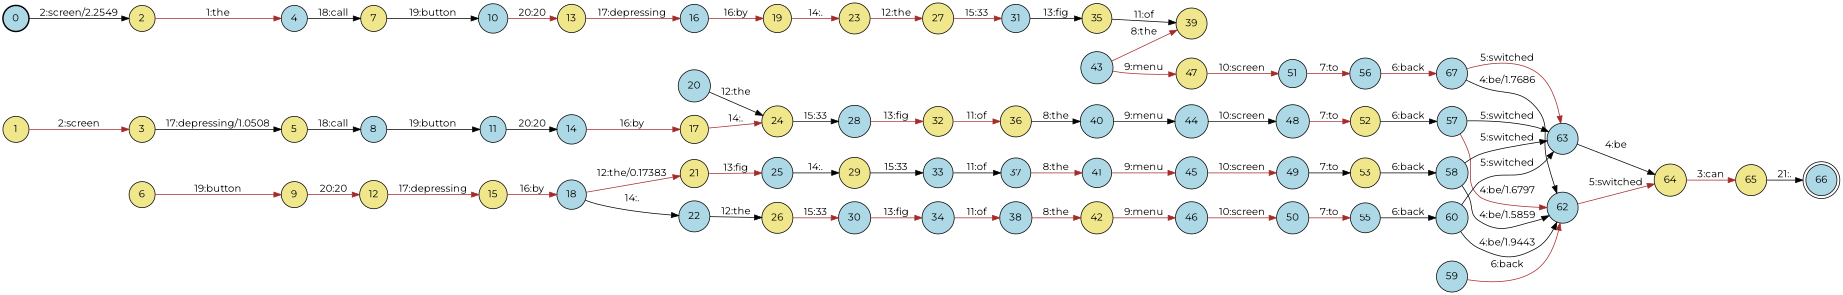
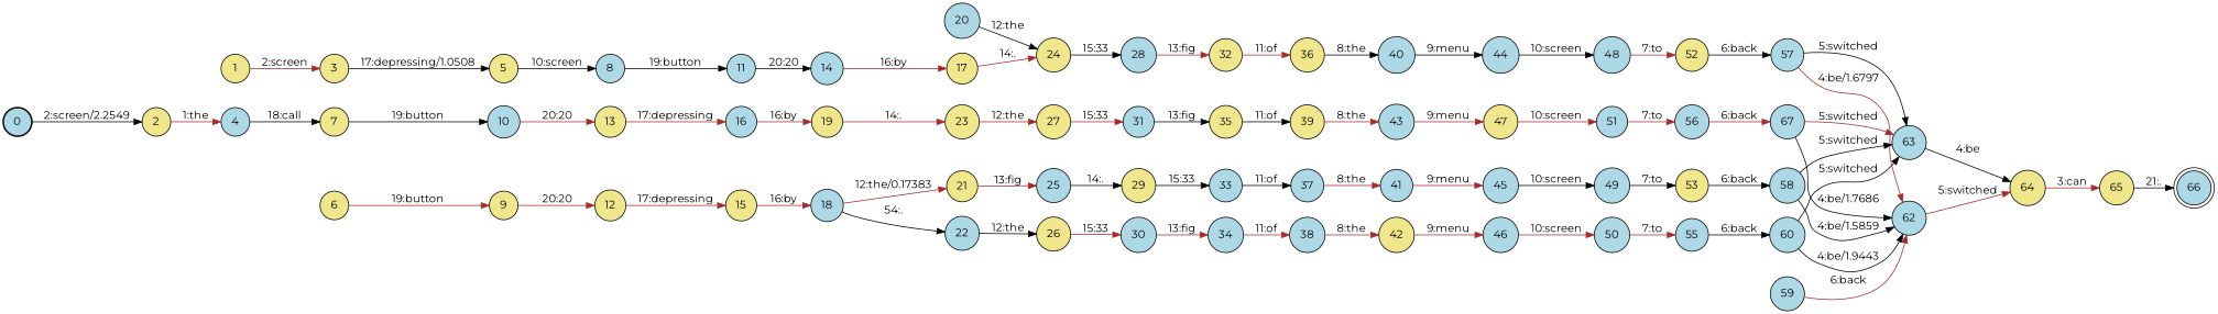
  digraph {
    fontname=Montserrat
    nodesep=0.25
    rankdir=LR
    ranksep=0.4
    node [fillcolor=lightblue fontname=Montserrat fontsize=14 shape=circle style="solid,filled"]
    edge [color=brown fontname=Montserrat fontsize=14]
    n1 [label=0 style="bold,filled"]
    n2 [fillcolor=khaki label=2]
    n3 [fillcolor=khaki label=1]
    n4 [fillcolor=khaki label=3]
    n5 [label=4]
    n6 [fillcolor=khaki label=5]
    n7 [fillcolor=khaki label=7]
    n8 [label=8]
    n9 [fillcolor=khaki label=6]
    n10 [fillcolor=khaki label=9]
    n11 [label=10]
    n12 [label=11]
    n13 [fillcolor=khaki label=12]
    n14 [fillcolor=khaki label=13]
    n15 [label=14]
    n16 [fillcolor=khaki label=15]
    n17 [label=16]
    n18 [fillcolor=khaki label=17]
    n19 [label=18]
    n20 [fillcolor=khaki label=19]
    n21 [fillcolor=khaki label=24]
    n22 [fillcolor=khaki label=21]
    n23 [label=22]
    n24 [fillcolor=khaki label=23]
    n25 [label=20]
    n26 [label=25]
    n27 [fillcolor=khaki label=26]
    n28 [fillcolor=khaki label=27]
    n29 [label=28]
    n30 [fillcolor=khaki label=29]
    n31 [label=30]
    n32 [label=31]
    n33 [fillcolor=khaki label=32]
    n34 [label=33]
    n35 [label=34]
    n36 [fillcolor=khaki label=35]
    n37 [fillcolor=khaki label=36]
    n38 [label=37]
    n39 [label=38]
    n40 [fillcolor=khaki label=39]
    n41 [label=40]
    n42 [label=41]
    n43 [fillcolor=khaki label=42]
    n44 [label=43]
    n45 [label=44]
    n46 [label=45]
    n47 [label=46]
    n48 [fillcolor=khaki label=47]
    n49 [label=48]
    n50 [label=49]
    n51 [label=50]
    n52 [label=51]
    n53 [fillcolor=khaki label=52]
    n54 [fillcolor=khaki label=53]
    n55 [label=55]
    n56 [label=56]
    n57 [label=57]
    n58 [label=58]
    n59 [label=60]
    n60 [label=67]
    n61 [label=62]
    n62 [label=63]
    n63 [label=59]
    n64 [fillcolor=khaki label=64]
    n65 [fillcolor=khaki label=65]
    n66 [label=66 shape=doublecircle]
    n1 -> n2 [color=black label="2:screen/2.2549"]
    n2 -> n5 [label="1:the"]
    n3 -> n4 [label="2:screen"]
    n4 -> n6 [color=black label="17:depressing/1.0508"]
    n5 -> n7 [color=black label="18:call"]
-   n6 -> n8 [color=black label="18:call"]
+   n6 -> n8 [color=black label="10:screen"]
    n7 -> n11 [color=black label="19:button"]
    n8 -> n12 [color=black label="19:button"]
    n9 -> n10 [label="19:button"]
    n10 -> n13 [label="20:20"]
    n11 -> n14 [label="20:20"]
    n12 -> n15 [color=black label="20:20"]
    n13 -> n16 [label="17:depressing"]
    n14 -> n17 [label="17:depressing"]
    n15 -> n18 [label="16:by"]
    n16 -> n19 [label="16:by"]
    n17 -> n20 [label="16:by"]
    n18 -> n21 [label="14:."]
    n19 -> n22 [label="12:the/0.17383"]
-   n19 -> n23 [color=black label="14:."]
+   n19 -> n23 [color=black label="54:."]
    n20 -> n24 [label="14:."]
    n21 -> n29 [color=black label="15:33"]
    n22 -> n26 [label="13:fig"]
    n23 -> n27 [color=black label="12:the"]
    n24 -> n28 [label="12:the"]
    n25 -> n21 [color=black label="12:the"]
    n26 -> n30 [color=black label="14:."]
    n27 -> n31 [label="15:33"]
    n28 -> n32 [label="15:33"]
    n29 -> n33 [label="13:fig"]
    n30 -> n34 [color=black label="15:33"]
    n31 -> n35 [label="13:fig"]
    n32 -> n36 [color=black label="13:fig"]
    n33 -> n37 [label="11:of"]
    n34 -> n38 [color=black label="11:of"]
    n35 -> n39 [label="11:of"]
    n36 -> n40 [color=black label="11:of"]
    n37 -> n41 [color=black label="8:the"]
    n38 -> n42 [label="8:the"]
    n39 -> n43 [label="8:the"]
-   n44 -> n40 [label="8:the"]
+   n40 -> n44 [label="8:the"]
    n41 -> n45 [color=black label="9:menu"]
    n42 -> n46 [label="9:menu"]
    n43 -> n47 [label="9:menu"]
    n44 -> n48 [label="9:menu"]
    n45 -> n49 [color=black label="10:screen"]
-   n46 -> n50 [label="10:screen"]
+   n46 -> n50 [color=black label="10:screen"]
    n47 -> n51 [label="10:screen"]
    n48 -> n52 [label="10:screen"]
    n49 -> n53 [label="7:to"]
    n50 -> n54 [color=black label="7:to"]
    n51 -> n55 [label="7:to"]
    n52 -> n56 [label="7:to"]
    n53 -> n57 [color=black label="6:back"]
    n54 -> n58 [color=black label="6:back"]
    n55 -> n59 [color=black label="6:back"]
    n56 -> n60 [label="6:back"]
    n57 -> n61 [label="4:be/1.6797"]
    n57 -> n62 [color=black label="5:switched"]
    n58 -> n61 [color=black label="4:be/1.5859"]
    n58 -> n62 [color=black label="5:switched"]
    n59 -> n61 [color=black label="4:be/1.9443"]
    n59 -> n62 [color=black label="5:switched"]
    n60 -> n61 [color=black label="4:be/1.7686"]
    n60 -> n62 [label="5:switched"]
    n61 -> n64 [label="5:switched"]
    n62 -> n64 [color=black label="4:be"]
    n63 -> n61 [label="6:back"]
    n64 -> n65 [label="3:can"]
    n65 -> n66 [color=black label="21:."]
  }
